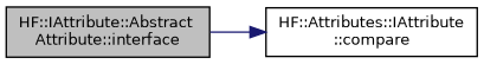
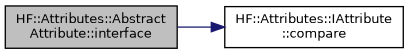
  digraph {
    rankdir=LR
    node [color=black fontname=Helvetica fontsize=10 shape=record style=filled]
-   n1 [fillcolor=grey75 fontcolor=black height=0.2 label="HF::IAttribute::Abstract\lAttribute::interface" width=0.4]
+   n1 [fillcolor=grey75 fontcolor=black height=0.2 label="HF::Attributes::Abstract\lAttribute::interface" width=0.4]
    n2 [fillcolor=white height=0.2 label="HF::Attributes::IAttribute\l::compare" width=0.4]
    n1 -> n2 [color=midnightblue fontname=Helvetica fontsize=10 labelfontname=Helvetica labelfontsize=10 style=solid]
  }
